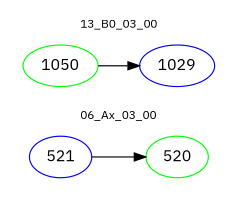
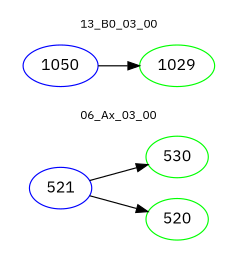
  digraph {
    fontname="IBM Plex Sans"
    rankdir=LR
    node [color=green fontname="IBM Plex Sans"]
    edge [color=black fontname="IBM Plex Sans"]
    n1 [color=blue label=521]
    n2 [label=520]
-   n4 [label=1050]
-   n5 [color=blue label=1029]
+   n3 [label=530]
+   n4 [color=blue label=1050]
+   n5 [label=1029]
    subgraph cluster_1 {
      color=white
      fontsize=10
      label="06_Ax_03_00"
      n1
      n2
+     n3
    }
    subgraph cluster_2 {
      color=white
      fontsize=10
      label="13_B0_03_00"
      n4
      n5
    }
    n1 -> n2
+   n1 -> n3
    n4 -> n5
  }
